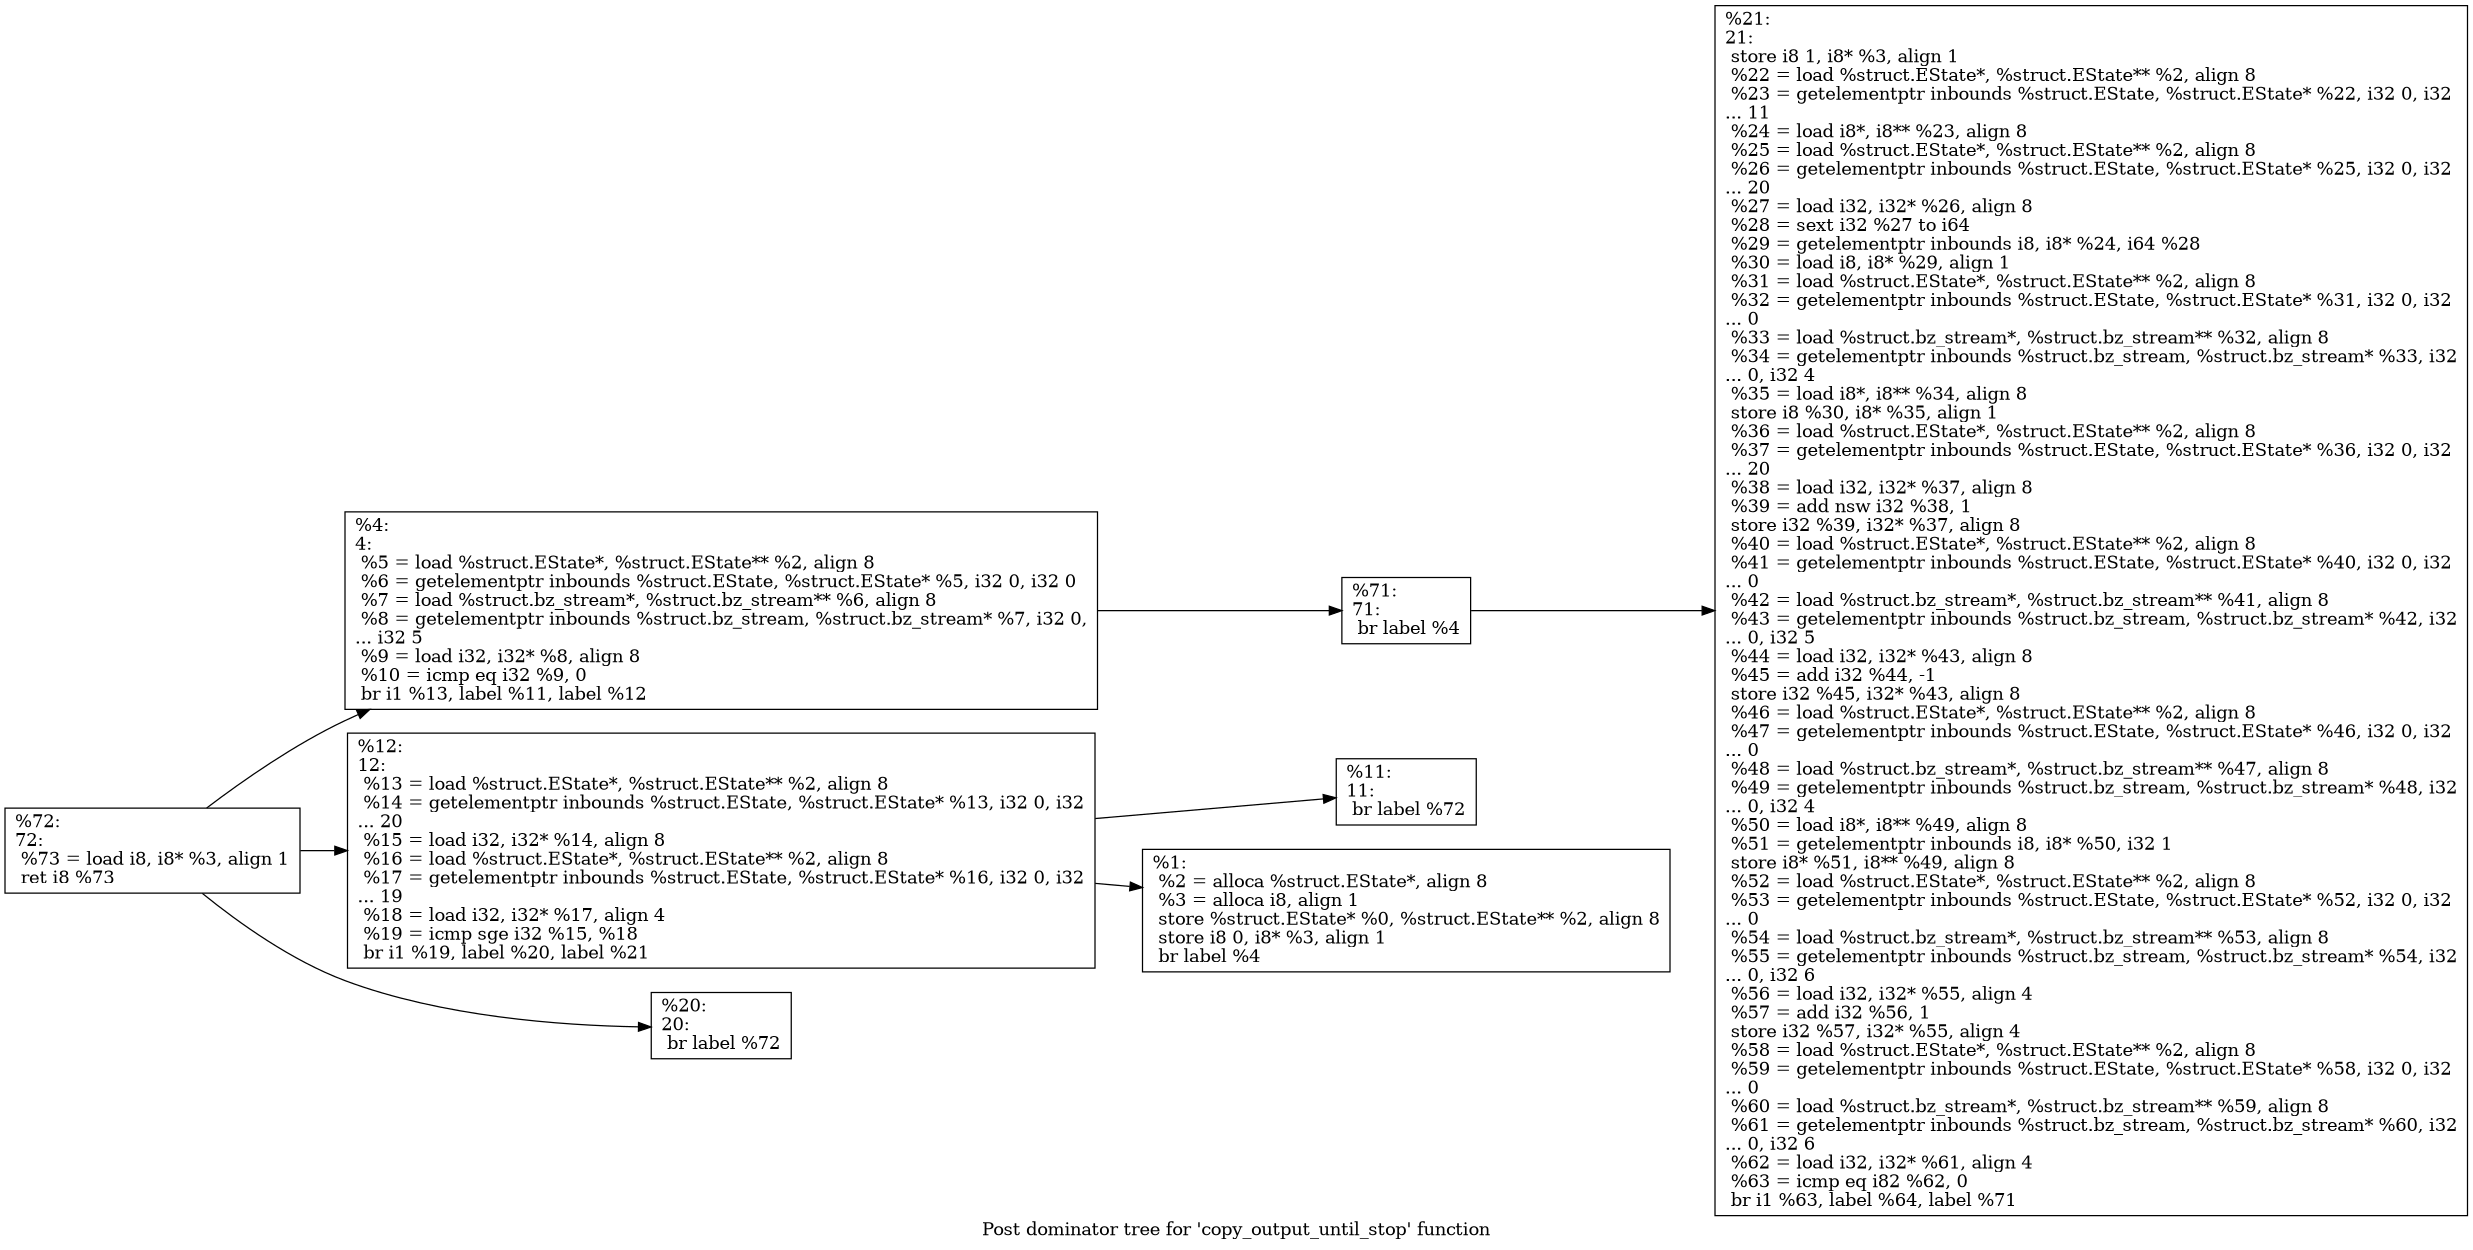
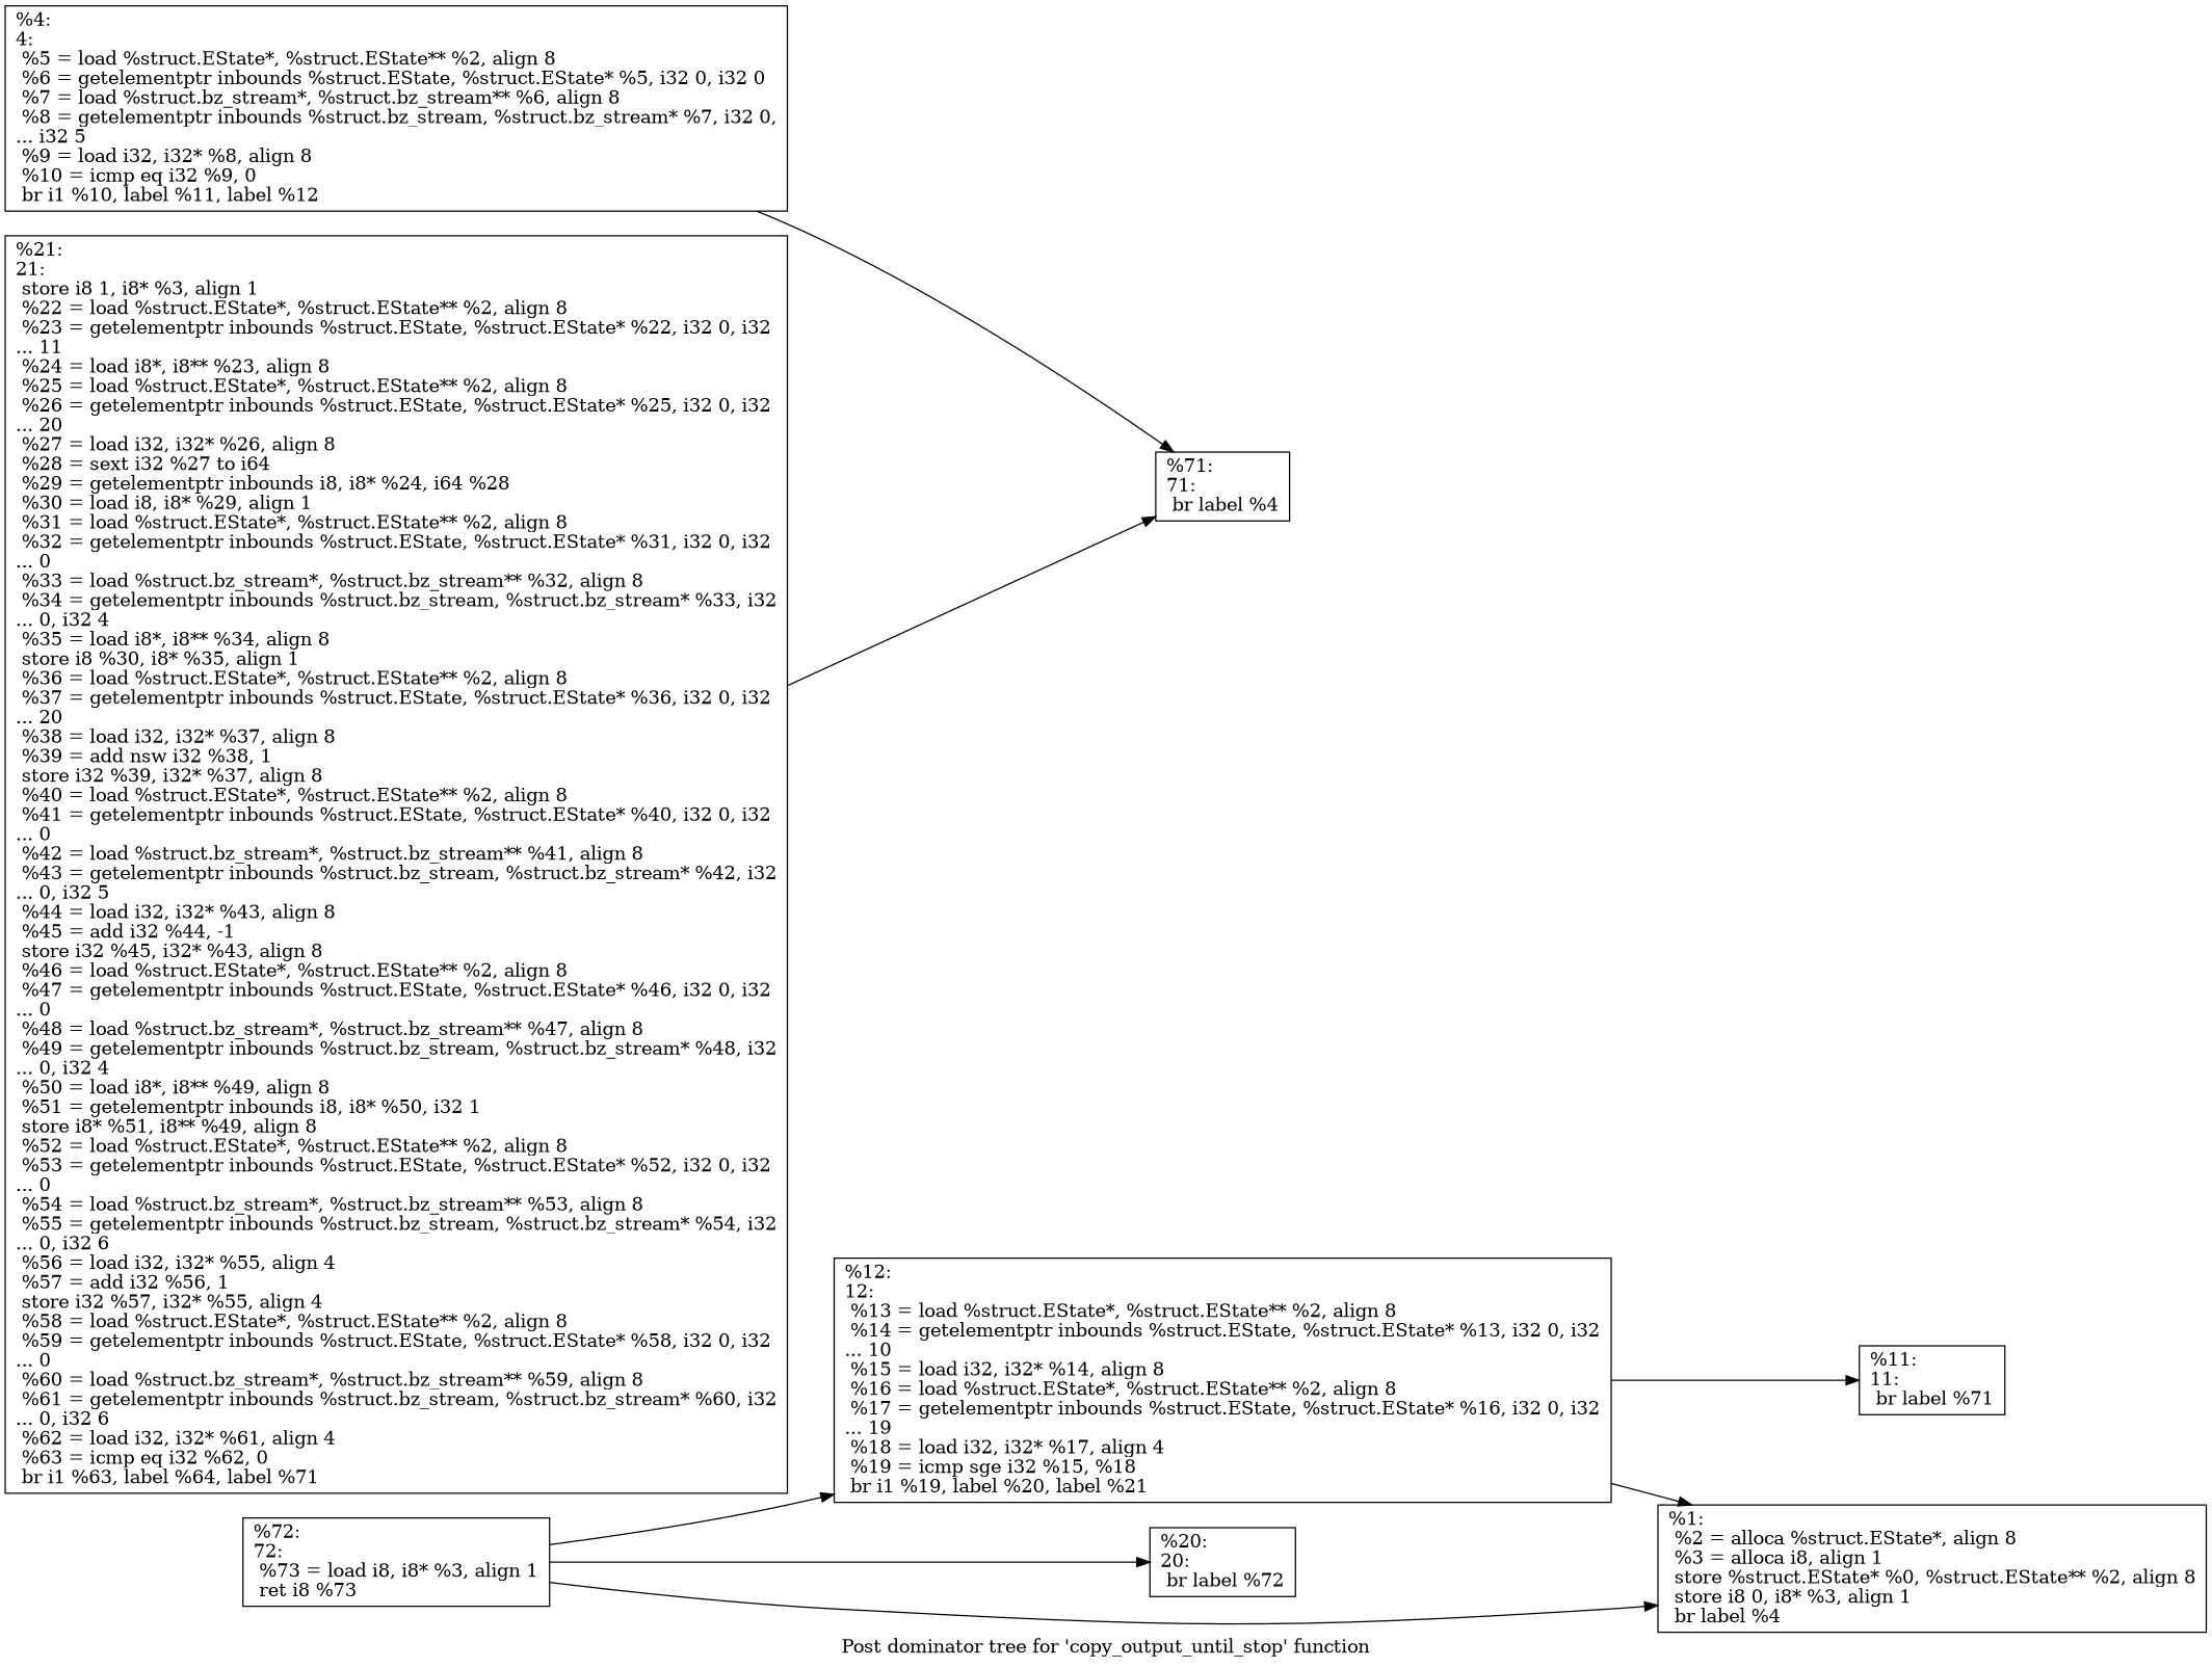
  digraph {
    label="Post dominator tree for 'copy_output_until_stop' function"
    rankdir=LR
    node [shape=record]
    n1 [label="{%72:\l72:                                               \l  %73 = load i8, i8* %3, align 1\l  ret i8 %73\l}"]
-   n2 [label="{%4:\l4:                                                \l  %5 = load %struct.EState*, %struct.EState** %2, align 8\l  %6 = getelementptr inbounds %struct.EState, %struct.EState* %5, i32 0, i32 0\l  %7 = load %struct.bz_stream*, %struct.bz_stream** %6, align 8\l  %8 = getelementptr inbounds %struct.bz_stream, %struct.bz_stream* %7, i32 0,\l... i32 5\l  %9 = load i32, i32* %8, align 8\l  %10 = icmp eq i32 %9, 0\l  br i1 %13, label %11, label %12\l}"]
-   n3 [label="{%12:\l12:                                               \l  %13 = load %struct.EState*, %struct.EState** %2, align 8\l  %14 = getelementptr inbounds %struct.EState, %struct.EState* %13, i32 0, i32\l... 20\l  %15 = load i32, i32* %14, align 8\l  %16 = load %struct.EState*, %struct.EState** %2, align 8\l  %17 = getelementptr inbounds %struct.EState, %struct.EState* %16, i32 0, i32\l... 19\l  %18 = load i32, i32* %17, align 4\l  %19 = icmp sge i32 %15, %18\l  br i1 %19, label %20, label %21\l}"]
+   n2 [label="{%4:\l4:                                                \l  %5 = load %struct.EState*, %struct.EState** %2, align 8\l  %6 = getelementptr inbounds %struct.EState, %struct.EState* %5, i32 0, i32 0\l  %7 = load %struct.bz_stream*, %struct.bz_stream** %6, align 8\l  %8 = getelementptr inbounds %struct.bz_stream, %struct.bz_stream* %7, i32 0,\l... i32 5\l  %9 = load i32, i32* %8, align 8\l  %10 = icmp eq i32 %9, 0\l  br i1 %10, label %11, label %12\l}"]
+   n3 [label="{%12:\l12:                                               \l  %13 = load %struct.EState*, %struct.EState** %2, align 8\l  %14 = getelementptr inbounds %struct.EState, %struct.EState* %13, i32 0, i32\l... 10\l  %15 = load i32, i32* %14, align 8\l  %16 = load %struct.EState*, %struct.EState** %2, align 8\l  %17 = getelementptr inbounds %struct.EState, %struct.EState* %16, i32 0, i32\l... 19\l  %18 = load i32, i32* %17, align 4\l  %19 = icmp sge i32 %15, %18\l  br i1 %19, label %20, label %21\l}"]
    n4 [label="{%20:\l20:                                               \l  br label %72\l}"]
-   n5 [label="{%11:\l11:                                               \l  br label %72\l}"]
+   n5 [label="{%11:\l11:                                               \l  br label %71\l}"]
    n6 [label="{%71:\l71:                                               \l  br label %4\l}"]
    n7 [label="{%1:\l  %2 = alloca %struct.EState*, align 8\l  %3 = alloca i8, align 1\l  store %struct.EState* %0, %struct.EState** %2, align 8\l  store i8 0, i8* %3, align 1\l  br label %4\l}"]
-   n8 [label="{%21:\l21:                                               \l  store i8 1, i8* %3, align 1\l  %22 = load %struct.EState*, %struct.EState** %2, align 8\l  %23 = getelementptr inbounds %struct.EState, %struct.EState* %22, i32 0, i32\l... 11\l  %24 = load i8*, i8** %23, align 8\l  %25 = load %struct.EState*, %struct.EState** %2, align 8\l  %26 = getelementptr inbounds %struct.EState, %struct.EState* %25, i32 0, i32\l... 20\l  %27 = load i32, i32* %26, align 8\l  %28 = sext i32 %27 to i64\l  %29 = getelementptr inbounds i8, i8* %24, i64 %28\l  %30 = load i8, i8* %29, align 1\l  %31 = load %struct.EState*, %struct.EState** %2, align 8\l  %32 = getelementptr inbounds %struct.EState, %struct.EState* %31, i32 0, i32\l... 0\l  %33 = load %struct.bz_stream*, %struct.bz_stream** %32, align 8\l  %34 = getelementptr inbounds %struct.bz_stream, %struct.bz_stream* %33, i32\l... 0, i32 4\l  %35 = load i8*, i8** %34, align 8\l  store i8 %30, i8* %35, align 1\l  %36 = load %struct.EState*, %struct.EState** %2, align 8\l  %37 = getelementptr inbounds %struct.EState, %struct.EState* %36, i32 0, i32\l... 20\l  %38 = load i32, i32* %37, align 8\l  %39 = add nsw i32 %38, 1\l  store i32 %39, i32* %37, align 8\l  %40 = load %struct.EState*, %struct.EState** %2, align 8\l  %41 = getelementptr inbounds %struct.EState, %struct.EState* %40, i32 0, i32\l... 0\l  %42 = load %struct.bz_stream*, %struct.bz_stream** %41, align 8\l  %43 = getelementptr inbounds %struct.bz_stream, %struct.bz_stream* %42, i32\l... 0, i32 5\l  %44 = load i32, i32* %43, align 8\l  %45 = add i32 %44, -1\l  store i32 %45, i32* %43, align 8\l  %46 = load %struct.EState*, %struct.EState** %2, align 8\l  %47 = getelementptr inbounds %struct.EState, %struct.EState* %46, i32 0, i32\l... 0\l  %48 = load %struct.bz_stream*, %struct.bz_stream** %47, align 8\l  %49 = getelementptr inbounds %struct.bz_stream, %struct.bz_stream* %48, i32\l... 0, i32 4\l  %50 = load i8*, i8** %49, align 8\l  %51 = getelementptr inbounds i8, i8* %50, i32 1\l  store i8* %51, i8** %49, align 8\l  %52 = load %struct.EState*, %struct.EState** %2, align 8\l  %53 = getelementptr inbounds %struct.EState, %struct.EState* %52, i32 0, i32\l... 0\l  %54 = load %struct.bz_stream*, %struct.bz_stream** %53, align 8\l  %55 = getelementptr inbounds %struct.bz_stream, %struct.bz_stream* %54, i32\l... 0, i32 6\l  %56 = load i32, i32* %55, align 4\l  %57 = add i32 %56, 1\l  store i32 %57, i32* %55, align 4\l  %58 = load %struct.EState*, %struct.EState** %2, align 8\l  %59 = getelementptr inbounds %struct.EState, %struct.EState* %58, i32 0, i32\l... 0\l  %60 = load %struct.bz_stream*, %struct.bz_stream** %59, align 8\l  %61 = getelementptr inbounds %struct.bz_stream, %struct.bz_stream* %60, i32\l... 0, i32 6\l  %62 = load i32, i32* %61, align 4\l  %63 = icmp eq i82 %62, 0\l  br i1 %63, label %64, label %71\l}"]
-   n1 -> n2
+   n8 [label="{%21:\l21:                                               \l  store i8 1, i8* %3, align 1\l  %22 = load %struct.EState*, %struct.EState** %2, align 8\l  %23 = getelementptr inbounds %struct.EState, %struct.EState* %22, i32 0, i32\l... 11\l  %24 = load i8*, i8** %23, align 8\l  %25 = load %struct.EState*, %struct.EState** %2, align 8\l  %26 = getelementptr inbounds %struct.EState, %struct.EState* %25, i32 0, i32\l... 20\l  %27 = load i32, i32* %26, align 8\l  %28 = sext i32 %27 to i64\l  %29 = getelementptr inbounds i8, i8* %24, i64 %28\l  %30 = load i8, i8* %29, align 1\l  %31 = load %struct.EState*, %struct.EState** %2, align 8\l  %32 = getelementptr inbounds %struct.EState, %struct.EState* %31, i32 0, i32\l... 0\l  %33 = load %struct.bz_stream*, %struct.bz_stream** %32, align 8\l  %34 = getelementptr inbounds %struct.bz_stream, %struct.bz_stream* %33, i32\l... 0, i32 4\l  %35 = load i8*, i8** %34, align 8\l  store i8 %30, i8* %35, align 1\l  %36 = load %struct.EState*, %struct.EState** %2, align 8\l  %37 = getelementptr inbounds %struct.EState, %struct.EState* %36, i32 0, i32\l... 20\l  %38 = load i32, i32* %37, align 8\l  %39 = add nsw i32 %38, 1\l  store i32 %39, i32* %37, align 8\l  %40 = load %struct.EState*, %struct.EState** %2, align 8\l  %41 = getelementptr inbounds %struct.EState, %struct.EState* %40, i32 0, i32\l... 0\l  %42 = load %struct.bz_stream*, %struct.bz_stream** %41, align 8\l  %43 = getelementptr inbounds %struct.bz_stream, %struct.bz_stream* %42, i32\l... 0, i32 5\l  %44 = load i32, i32* %43, align 8\l  %45 = add i32 %44, -1\l  store i32 %45, i32* %43, align 8\l  %46 = load %struct.EState*, %struct.EState** %2, align 8\l  %47 = getelementptr inbounds %struct.EState, %struct.EState* %46, i32 0, i32\l... 0\l  %48 = load %struct.bz_stream*, %struct.bz_stream** %47, align 8\l  %49 = getelementptr inbounds %struct.bz_stream, %struct.bz_stream* %48, i32\l... 0, i32 4\l  %50 = load i8*, i8** %49, align 8\l  %51 = getelementptr inbounds i8, i8* %50, i32 1\l  store i8* %51, i8** %49, align 8\l  %52 = load %struct.EState*, %struct.EState** %2, align 8\l  %53 = getelementptr inbounds %struct.EState, %struct.EState* %52, i32 0, i32\l... 0\l  %54 = load %struct.bz_stream*, %struct.bz_stream** %53, align 8\l  %55 = getelementptr inbounds %struct.bz_stream, %struct.bz_stream* %54, i32\l... 0, i32 6\l  %56 = load i32, i32* %55, align 4\l  %57 = add i32 %56, 1\l  store i32 %57, i32* %55, align 4\l  %58 = load %struct.EState*, %struct.EState** %2, align 8\l  %59 = getelementptr inbounds %struct.EState, %struct.EState* %58, i32 0, i32\l... 0\l  %60 = load %struct.bz_stream*, %struct.bz_stream** %59, align 8\l  %61 = getelementptr inbounds %struct.bz_stream, %struct.bz_stream* %60, i32\l... 0, i32 6\l  %62 = load i32, i32* %61, align 4\l  %63 = icmp eq i32 %62, 0\l  br i1 %63, label %64, label %71\l}"]
+   n1 -> n7
    n1 -> n3
    n1 -> n4
    n2 -> n6
    n3 -> n5
    n3 -> n7
-   n6 -> n8
+   n8 -> n6
  }
